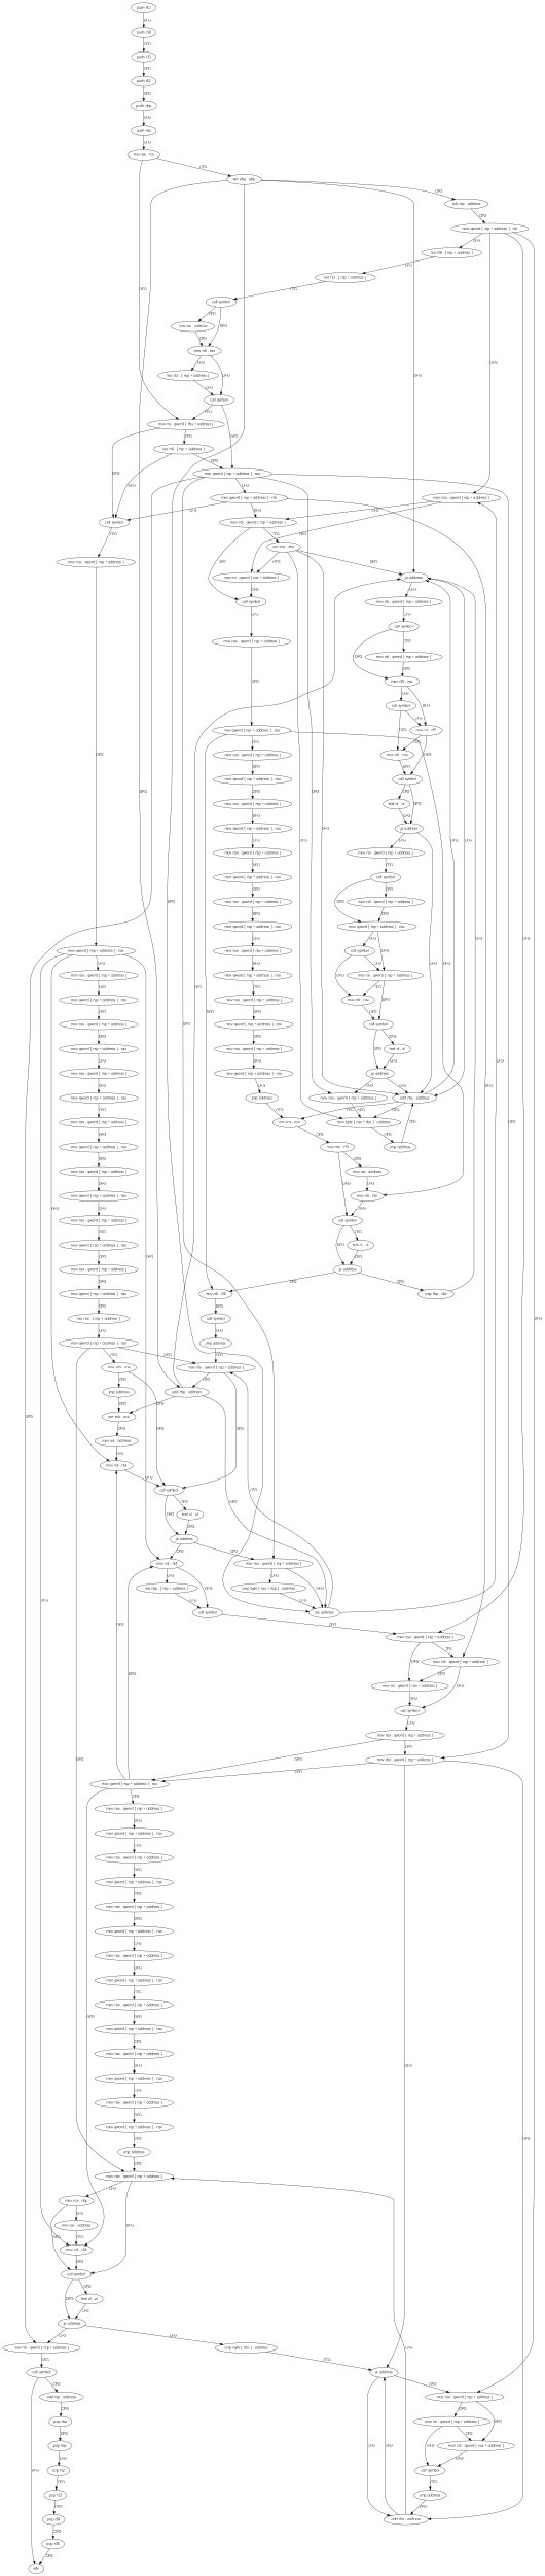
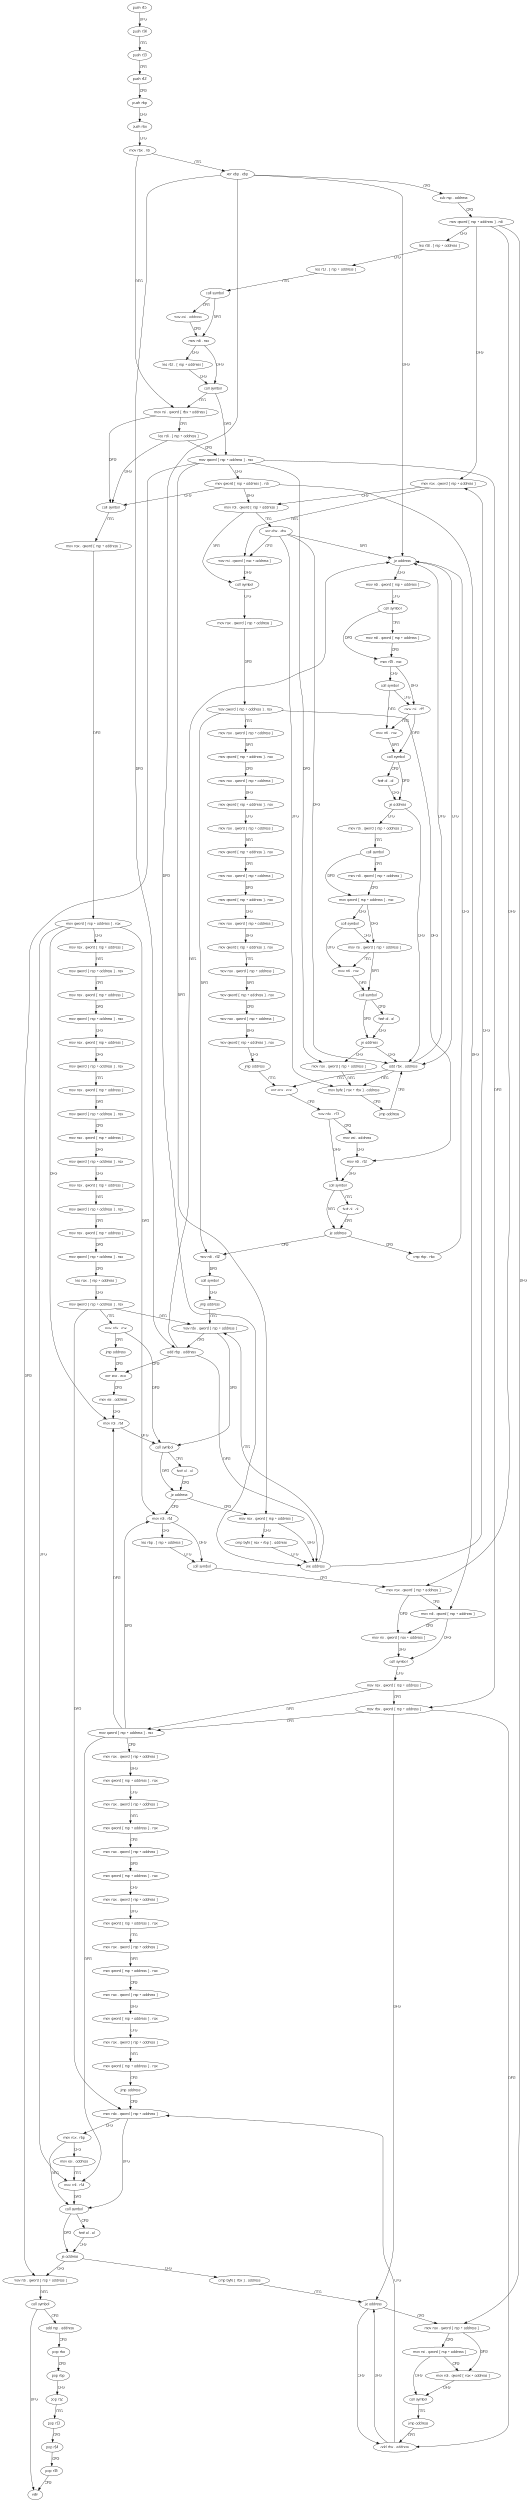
  digraph {
    fontname="Comic Neue"
    node [fontname="Comic Neue"]
    edge [fontname="Comic Neue"]
    n1 [label="push r15"]
    n2 [label="push r14"]
    n3 [label="push r13"]
    n4 [label="push r12"]
    n5 [label="push rbp"]
    n6 [label="push rbx"]
-   n7 [label="mov esi , rdi"]
+   n7 [label="mov rbx , rdi"]
    n8 [label="xor ebp , ebp"]
    n9 [label="mov rsi , qword [ rbx + address ]"]
    n10 [label="sub rsp , address"]
    n11 [label="jne address"]
    n12 [label="add rbp , address"]
    n13 [label="je address"]
    n14 [label="lea rdi , [ rsp + address ]"]
    n15 [label="call symbol"]
    n16 [label="mov qword [ rsp + address ] , rdi"]
    n17 [label="mov rax , qword [ rsp + address ]"]
    n18 [label="mov rdx , qword [ rsp + address ]"]
    n19 [label="xor ecx , ecx"]
    n20 [label="add rbx , address"]
    n21 [label="mov rdi , qword [ rsp + address ]"]
    n22 [label="lea r14 , [ rsp + address ]"]
    n23 [label="mov rax , qword [ rsp + address ]"]
    n24 [label="mov rax , qword [ rsp + address ]"]
    n25 [label="lea r13 , [ rsp + address ]"]
    n26 [label="mov rdi , qword [ rsp + address ]"]
    n27 [label="mov rsi , qword [ rax + address ]"]
    n28 [label="mov rdi , qword [ rsp + address ]"]
    n29 [label="mov rsi , qword [ rax + address ]"]
    n30 [label="mov rsi , qword [ rsp + address ]"]
    n31 [label="mov rdi , qword [ rax + address ]"]
    n32 [label="call symbol"]
    n33 [label="mov esi , address"]
    n34 [label="mov rdi , rax"]
    n35 [label="lea r12 , [ rsp + address ]"]
    n36 [label="call symbol"]
    n37 [label="mov qword [ rsp + address ] , rax"]
    n38 [label="mov qword [ rsp + address ] , rdi"]
    n39 [label="mov rax , qword [ rsp + address ]"]
    n40 [label="mov rbx , qword [ rsp + address ]"]
    n41 [label="mov rdi , qword [ rsp + address ]"]
    n42 [label="mov rax , qword [ rsp + address ]"]
    n43 [label="mov rax , qword [ rsp + address ]"]
    n44 [label="cmp byte [ rax + rbp ] , address"]
    n45 [label="mov qword [ rsp + address ] , rax"]
    n46 [label="je address"]
    n47 [label="add rbx , address"]
    n48 [label="call symbol"]
    n49 [label="mov byte [ rax + rbx ] , address"]
    n50 [label="call symbol"]
    n51 [label="xor ebx , ebx"]
    n52 [label="call symbol"]
    n53 [label="mov qword [ rsp + address ] , rax"]
    n54 [label="mov rax , qword [ rsp + address ]"]
    n55 [label="mov rdi , r14"]
    n56 [label="mov rdi , r14"]
    n57 [label="mov rdi , r14"]
    n58 [label="mov qword [ rsp + address ] , rax"]
    n59 [label="call symbol"]
    n60 [label="lea rbp , [ rsp + address ]"]
    n61 [label="call symbol"]
    n62 [label="call symbol"]
    n63 [label="mov rax , qword [ rsp + address ]"]
    n64 [label="mov qword [ rsp + address ] , rax"]
    n65 [label="mov rax , qword [ rsp + address ]"]
    n66 [label="mov qword [ rsp + address ] , rax"]
    n67 [label="mov rax , qword [ rsp + address ]"]
    n68 [label="mov qword [ rsp + address ] , rax"]
    n69 [label="mov rax , qword [ rsp + address ]"]
    n70 [label="mov qword [ rsp + address ] , rax"]
    n71 [label="mov rax , qword [ rsp + address ]"]
    n72 [label="mov qword [ rsp + address ] , rax"]
    n73 [label="mov rax , qword [ rsp + address ]"]
    n74 [label="mov qword [ rsp + address ] , rax"]
    n75 [label="lea rax , [ rsp + address ]"]
    n76 [label="mov qword [ rsp + address ] , rax"]
    n77 [label="mov rdx , rax"]
    n78 [label="mov rdx , qword [ rsp + address ]"]
    n79 [label="jmp address"]
    n80 [label="mov rcx , rbp"]
    n81 [label="test al , al"]
    n82 [label="je address"]
    n83 [label="mov esi , address"]
    n84 [label="mov rax , qword [ rsp + address ]"]
    n85 [label="mov rax , qword [ rsp + address ]"]
    n86 [label="mov qword [ rsp + address ] , rax"]
    n87 [label="mov rax , qword [ rsp + address ]"]
    n88 [label="mov qword [ rsp + address ] , rax"]
    n89 [label="mov rax , qword [ rsp + address ]"]
    n90 [label="mov qword [ rsp + address ] , rax"]
    n91 [label="mov rax , qword [ rsp + address ]"]
    n92 [label="mov qword [ rsp + address ] , rax"]
    n93 [label="mov rax , qword [ rsp + address ]"]
    n94 [label="mov qword [ rsp + address ] , rax"]
    n95 [label="mov rax , qword [ rsp + address ]"]
    n96 [label="mov qword [ rsp + address ] , rax"]
    n97 [label="mov rax , qword [ rsp + address ]"]
    n98 [label="mov qword [ rsp + address ] , rax"]
    n99 [label="jmp address"]
    n100 [label="mov esi , address"]
    n101 [label="test al , al"]
    n102 [label="je address"]
    n103 [label="cmp byte [ rbx ] , address"]
    n104 [label="add rsp , address"]
    n105 [label=retn]
    n106 [label="mov rax , qword [ rsp + address ]"]
    n107 [label="xor ecx , ecx"]
    n108 [label="jmp address"]
    n109 [label="mov qword [ rsp + address ] , rax"]
    n110 [label="mov rax , qword [ rsp + address ]"]
    n111 [label="mov rdi , r12"]
    n112 [label="mov rdi , r12"]
    n113 [label="mov qword [ rsp + address ] , rax"]
    n114 [label="call symbol"]
    n115 [label="call symbol"]
    n116 [label="mov rax , qword [ rsp + address ]"]
    n117 [label="mov qword [ rsp + address ] , rax"]
    n118 [label="mov rax , qword [ rsp + address ]"]
    n119 [label="mov qword [ rsp + address ] , rax"]
    n120 [label="mov rax , qword [ rsp + address ]"]
    n121 [label="mov qword [ rsp + address ] , rax"]
    n122 [label="mov rax , qword [ rsp + address ]"]
    n123 [label="mov qword [ rsp + address ] , rax"]
    n124 [label="mov rax , qword [ rsp + address ]"]
    n125 [label="mov qword [ rsp + address ] , rax"]
    n126 [label="mov rax , qword [ rsp + address ]"]
    n127 [label="mov qword [ rsp + address ] , rax"]
    n128 [label="jmp address"]
    n129 [label="mov rdx , r13"]
    n130 [label="mov esi , address"]
    n131 [label="pop rbx"]
    n132 [label="pop rbp"]
    n133 [label="pop r12"]
    n134 [label="pop r13"]
    n135 [label="pop r14"]
    n136 [label="pop r15"]
    n137 [label="call symbol"]
    n138 [label="test al , al"]
    n139 [label="je address"]
    n140 [label="cmp rbp , rbx"]
    n141 [label="jmp address"]
    n142 [label="jmp address"]
    n143 [label="call symbol"]
    n144 [label="mov rdi , qword [ rsp + address ]"]
    n145 [label="mov r15 , rax"]
    n146 [label="call symbol"]
    n147 [label="mov rsi , r15"]
    n148 [label="mov rdi , rax"]
    n149 [label="call symbol"]
    n150 [label="test al , al"]
    n151 [label="je address"]
    n152 [label="mov rdi , qword [ rsp + address ]"]
    n153 [label="call symbol"]
    n154 [label="mov rdi , qword [ rsp + address ]"]
    n155 [label="mov qword [ rsp + address ] , rax"]
    n156 [label="call symbol"]
    n157 [label="mov rsi , qword [ rsp + address ]"]
    n158 [label="mov rdi , rax"]
    n159 [label="call symbol"]
    n160 [label="test al , al"]
    n161 [label="je address"]
    n1 -> n2 [label=DFG]
    n2 -> n3 [label=CFG]
    n3 -> n4 [label=CFG]
    n4 -> n5 [label=CFG]
    n5 -> n6 [label=CFG]
    n6 -> n7 [label=CFG]
    n7 -> n8 [label=CFG]
    n7 -> n9 [label=DFG]
    n8 -> n10 [label=CFG]
    n8 -> n11 [label=DFG]
    n8 -> n12 [label=DFG]
    n8 -> n13 [label=DFG]
    n9 -> n14 [label=CFG]
    n9 -> n15 [label=DFG]
    n10 -> n16 [label=CFG]
    n11 -> n17 [label=CFG]
    n11 -> n18 [label=CFG]
    n12 -> n11 [label=DFG]
    n12 -> n13 [label=DFG]
    n12 -> n19 [label=CFG]
    n13 -> n20 [label=CFG]
    n13 -> n21 [label=CFG]
    n14 -> n15 [label=DFG]
    n14 -> n37 [label=CFG]
    n15 -> n43 [label=CFG]
    n16 -> n17 [label=DFG]
    n16 -> n22 [label=CFG]
    n16 -> n23 [label=DFG]
    n16 -> n24 [label=DFG]
    n17 -> n28 [label=CFG]
    n17 -> n29 [label=DFG]
    n18 -> n12 [label=CFG]
    n18 -> n59 [label=DFG]
    n19 -> n83 [label=CFG]
    n20 -> n13 [label=DFG]
    n20 -> n49 [label=DFG]
    n20 -> n107 [label=CFG]
    n21 -> n143 [label=CFG]
    n22 -> n25 [label=CFG]
    n23 -> n26 [label=CFG]
    n23 -> n27 [label=DFG]
    n24 -> n30 [label=CFG]
    n24 -> n31 [label=DFG]
    n25 -> n32 [label=CFG]
    n26 -> n27 [label=CFG]
    n26 -> n50 [label=DFG]
    n27 -> n50 [label=DFG]
    n28 -> n51 [label=CFG]
    n28 -> n52 [label=DFG]
    n29 -> n52 [label=DFG]
    n30 -> n31 [label=CFG]
    n30 -> n137 [label=DFG]
    n31 -> n137 [label=DFG]
    n32 -> n33 [label=CFG]
    n32 -> n34 [label=DFG]
    n33 -> n34 [label=CFG]
    n34 -> n35 [label=CFG]
    n34 -> n36 [label=DFG]
    n35 -> n36 [label=CFG]
    n36 -> n9 [label=CFG]
    n36 -> n37 [label=DFG]
    n37 -> n38 [label=CFG]
    n37 -> n39 [label=DFG]
    n37 -> n40 [label=DFG]
    n37 -> n41 [label=DFG]
    n37 -> n42 [label=DFG]
    n38 -> n15 [label=CFG]
    n38 -> n26 [label=DFG]
    n38 -> n28 [label=DFG]
    n39 -> n11 [label=DFG]
    n39 -> n44 [label=CFG]
    n40 -> n45 [label=CFG]
    n40 -> n46 [label=DFG]
    n40 -> n47 [label=DFG]
    n41 -> n48 [label=DFG]
    n42 -> n49 [label=DFG]
    n43 -> n53 [label=DFG]
    n44 -> n11 [label=CFG]
    n45 -> n55 [label=DFG]
    n45 -> n56 [label=DFG]
    n45 -> n57 [label=DFG]
    n45 -> n85 [label=CFG]
    n46 -> n24 [label=CFG]
    n46 -> n47 [label=CFG]
    n47 -> n46 [label=DFG]
    n47 -> n78 [label=CFG]
    n48 -> n104 [label=CFG]
    n48 -> n105 [label=DFG]
    n49 -> n108 [label=CFG]
    n50 -> n84 [label=CFG]
    n51 -> n13 [label=DFG]
    n51 -> n20 [label=DFG]
    n51 -> n29 [label=CFG]
    n51 -> n49 [label=DFG]
    n52 -> n106 [label=CFG]
    n53 -> n54 [label=CFG]
    n53 -> n55 [label=DFG]
    n53 -> n56 [label=DFG]
    n53 -> n57 [label=DFG]
    n54 -> n58 [label=DFG]
    n55 -> n59 [label=DFG]
    n56 -> n60 [label=CFG]
    n56 -> n61 [label=DFG]
    n57 -> n62 [label=DFG]
    n58 -> n63 [label=CFG]
    n59 -> n81 [label=CFG]
    n59 -> n82 [label=DFG]
    n60 -> n61 [label=CFG]
    n61 -> n23 [label=CFG]
    n62 -> n101 [label=CFG]
    n62 -> n102 [label=DFG]
    n63 -> n64 [label=DFG]
    n64 -> n65 [label=CFG]
    n65 -> n66 [label=DFG]
    n66 -> n67 [label=CFG]
    n67 -> n68 [label=DFG]
    n68 -> n69 [label=CFG]
    n69 -> n70 [label=DFG]
    n70 -> n71 [label=CFG]
    n71 -> n72 [label=DFG]
    n72 -> n73 [label=CFG]
    n73 -> n74 [label=DFG]
    n74 -> n75 [label=CFG]
    n75 -> n76 [label=CFG]
    n76 -> n18 [label=DFG]
    n76 -> n77 [label=CFG]
    n76 -> n78 [label=DFG]
    n77 -> n59 [label=DFG]
    n77 -> n79 [label=CFG]
    n78 -> n62 [label=DFG]
    n78 -> n80 [label=CFG]
    n79 -> n19 [label=CFG]
    n80 -> n62 [label=DFG]
    n80 -> n100 [label=CFG]
    n81 -> n82 [label=CFG]
    n82 -> n39 [label=CFG]
    n82 -> n56 [label=CFG]
    n83 -> n55 [label=CFG]
    n84 -> n40 [label=CFG]
    n84 -> n45 [label=DFG]
    n85 -> n86 [label=DFG]
    n86 -> n87 [label=CFG]
    n87 -> n88 [label=DFG]
    n88 -> n89 [label=CFG]
    n89 -> n90 [label=DFG]
    n90 -> n91 [label=CFG]
    n91 -> n92 [label=DFG]
    n92 -> n93 [label=CFG]
    n93 -> n94 [label=DFG]
    n94 -> n95 [label=CFG]
    n95 -> n96 [label=DFG]
    n96 -> n97 [label=CFG]
    n97 -> n98 [label=DFG]
    n98 -> n99 [label=CFG]
    n99 -> n78 [label=CFG]
    n100 -> n57 [label=CFG]
    n101 -> n102 [label=CFG]
    n102 -> n41 [label=CFG]
    n102 -> n103 [label=CFG]
    n103 -> n46 [label=CFG]
    n104 -> n131 [label=CFG]
    n106 -> n109 [label=DFG]
    n107 -> n129 [label=CFG]
    n108 -> n20 [label=CFG]
    n109 -> n110 [label=CFG]
    n109 -> n111 [label=DFG]
    n109 -> n112 [label=DFG]
    n110 -> n113 [label=DFG]
    n111 -> n114 [label=DFG]
    n112 -> n115 [label=DFG]
    n113 -> n116 [label=CFG]
    n114 -> n138 [label=CFG]
    n114 -> n139 [label=DFG]
    n115 -> n141 [label=CFG]
    n116 -> n117 [label=DFG]
    n117 -> n118 [label=CFG]
    n118 -> n119 [label=DFG]
    n119 -> n120 [label=CFG]
    n120 -> n121 [label=DFG]
    n121 -> n122 [label=CFG]
    n122 -> n123 [label=DFG]
    n123 -> n124 [label=CFG]
    n124 -> n125 [label=DFG]
    n125 -> n126 [label=CFG]
    n126 -> n127 [label=DFG]
    n127 -> n128 [label=CFG]
    n128 -> n107 [label=CFG]
    n129 -> n114 [label=DFG]
    n129 -> n130 [label=CFG]
    n130 -> n111 [label=CFG]
    n131 -> n132 [label=CFG]
    n132 -> n133 [label=CFG]
    n133 -> n134 [label=CFG]
    n134 -> n135 [label=CFG]
    n135 -> n136 [label=CFG]
    n136 -> n105 [label=CFG]
    n137 -> n142 [label=CFG]
    n138 -> n139 [label=CFG]
    n139 -> n112 [label=CFG]
    n139 -> n140 [label=CFG]
    n140 -> n13 [label=CFG]
    n141 -> n18 [label=CFG]
    n142 -> n47 [label=CFG]
    n143 -> n144 [label=CFG]
    n143 -> n145 [label=DFG]
    n144 -> n145 [label=CFG]
    n145 -> n146 [label=CFG]
    n145 -> n147 [label=DFG]
    n146 -> n147 [label=CFG]
    n146 -> n148 [label=DFG]
    n147 -> n148 [label=CFG]
    n147 -> n149 [label=DFG]
    n148 -> n149 [label=DFG]
    n149 -> n150 [label=CFG]
    n149 -> n151 [label=DFG]
    n150 -> n151 [label=CFG]
    n151 -> n20 [label=CFG]
    n151 -> n152 [label=CFG]
    n152 -> n153 [label=CFG]
    n153 -> n154 [label=CFG]
    n153 -> n155 [label=DFG]
    n154 -> n155 [label=CFG]
    n155 -> n156 [label=CFG]
    n155 -> n157 [label=DFG]
    n156 -> n157 [label=CFG]
    n156 -> n158 [label=DFG]
    n157 -> n158 [label=CFG]
    n157 -> n159 [label=DFG]
    n158 -> n159 [label=DFG]
    n159 -> n160 [label=CFG]
    n159 -> n161 [label=DFG]
    n160 -> n161 [label=CFG]
    n161 -> n20 [label=CFG]
    n161 -> n42 [label=CFG]
  }
